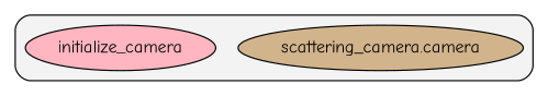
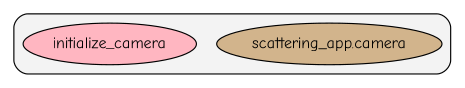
  digraph {
    rankdir=TB
    fontname="Comic Neue"
    node [fontcolor="#000000" group=0 style=filled fontname="Comic Neue"]
-   n1 [fillcolor=tan label="scattering_camera.camera"]
+   n1 [fillcolor=tan label="scattering_app.camera"]
    n2 [fillcolor=lightpink label=initialize_camera]
    subgraph cluster_1 {
      fillcolor="#80808018"
      style="filled,rounded"
      n1
      n2
    }
  }
